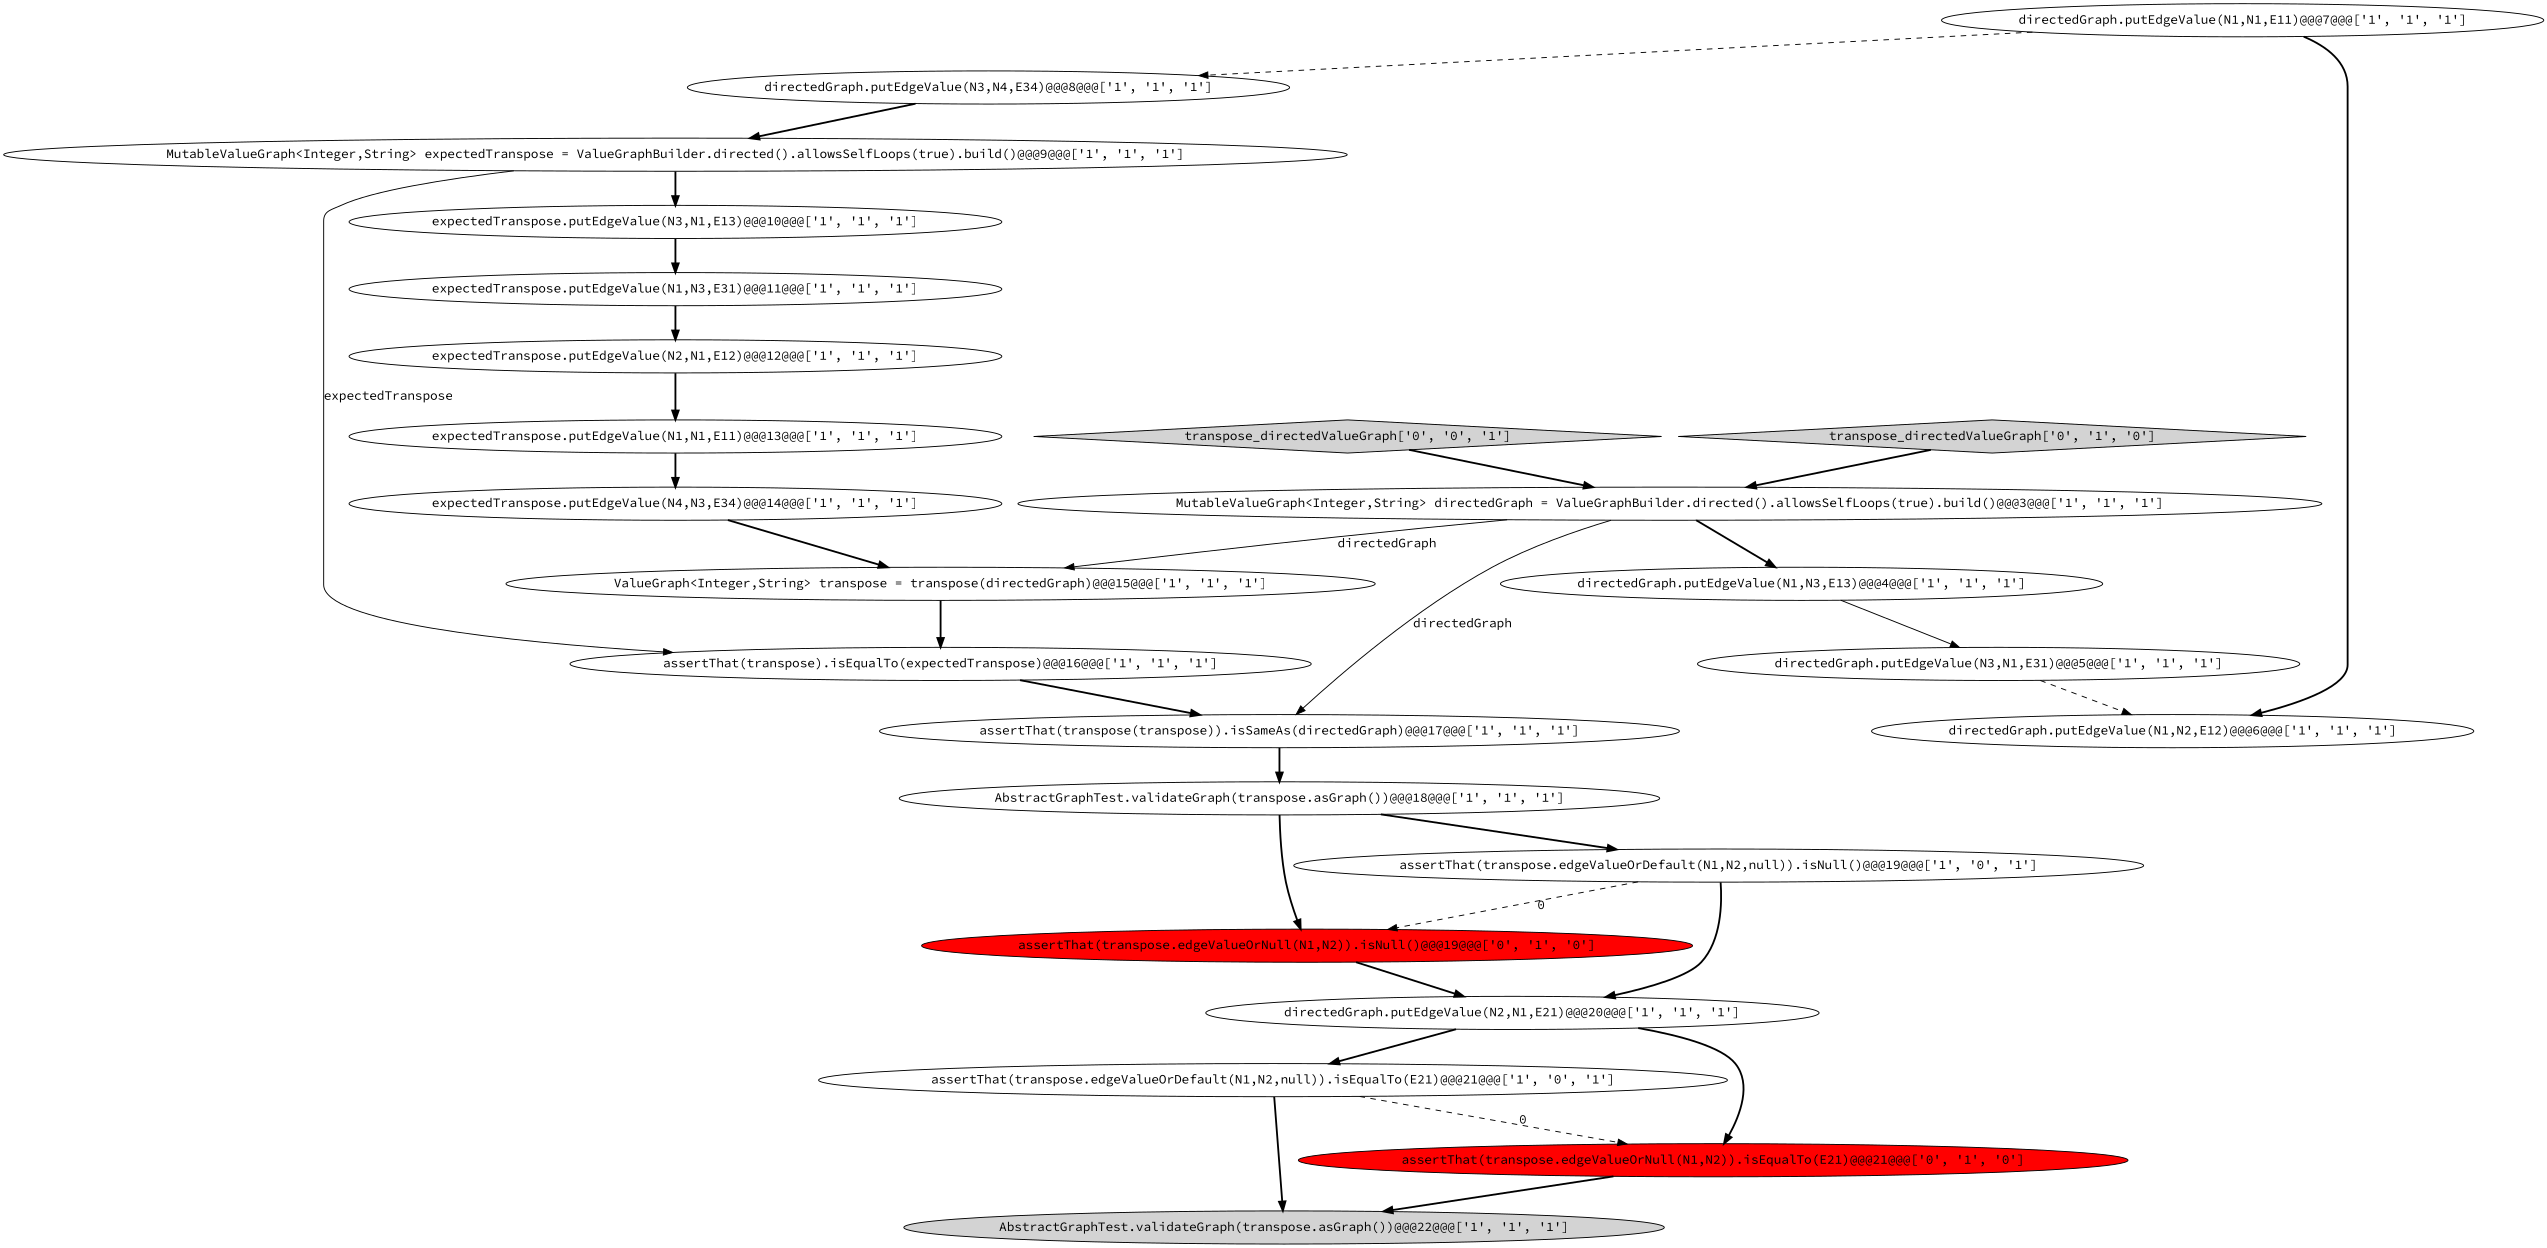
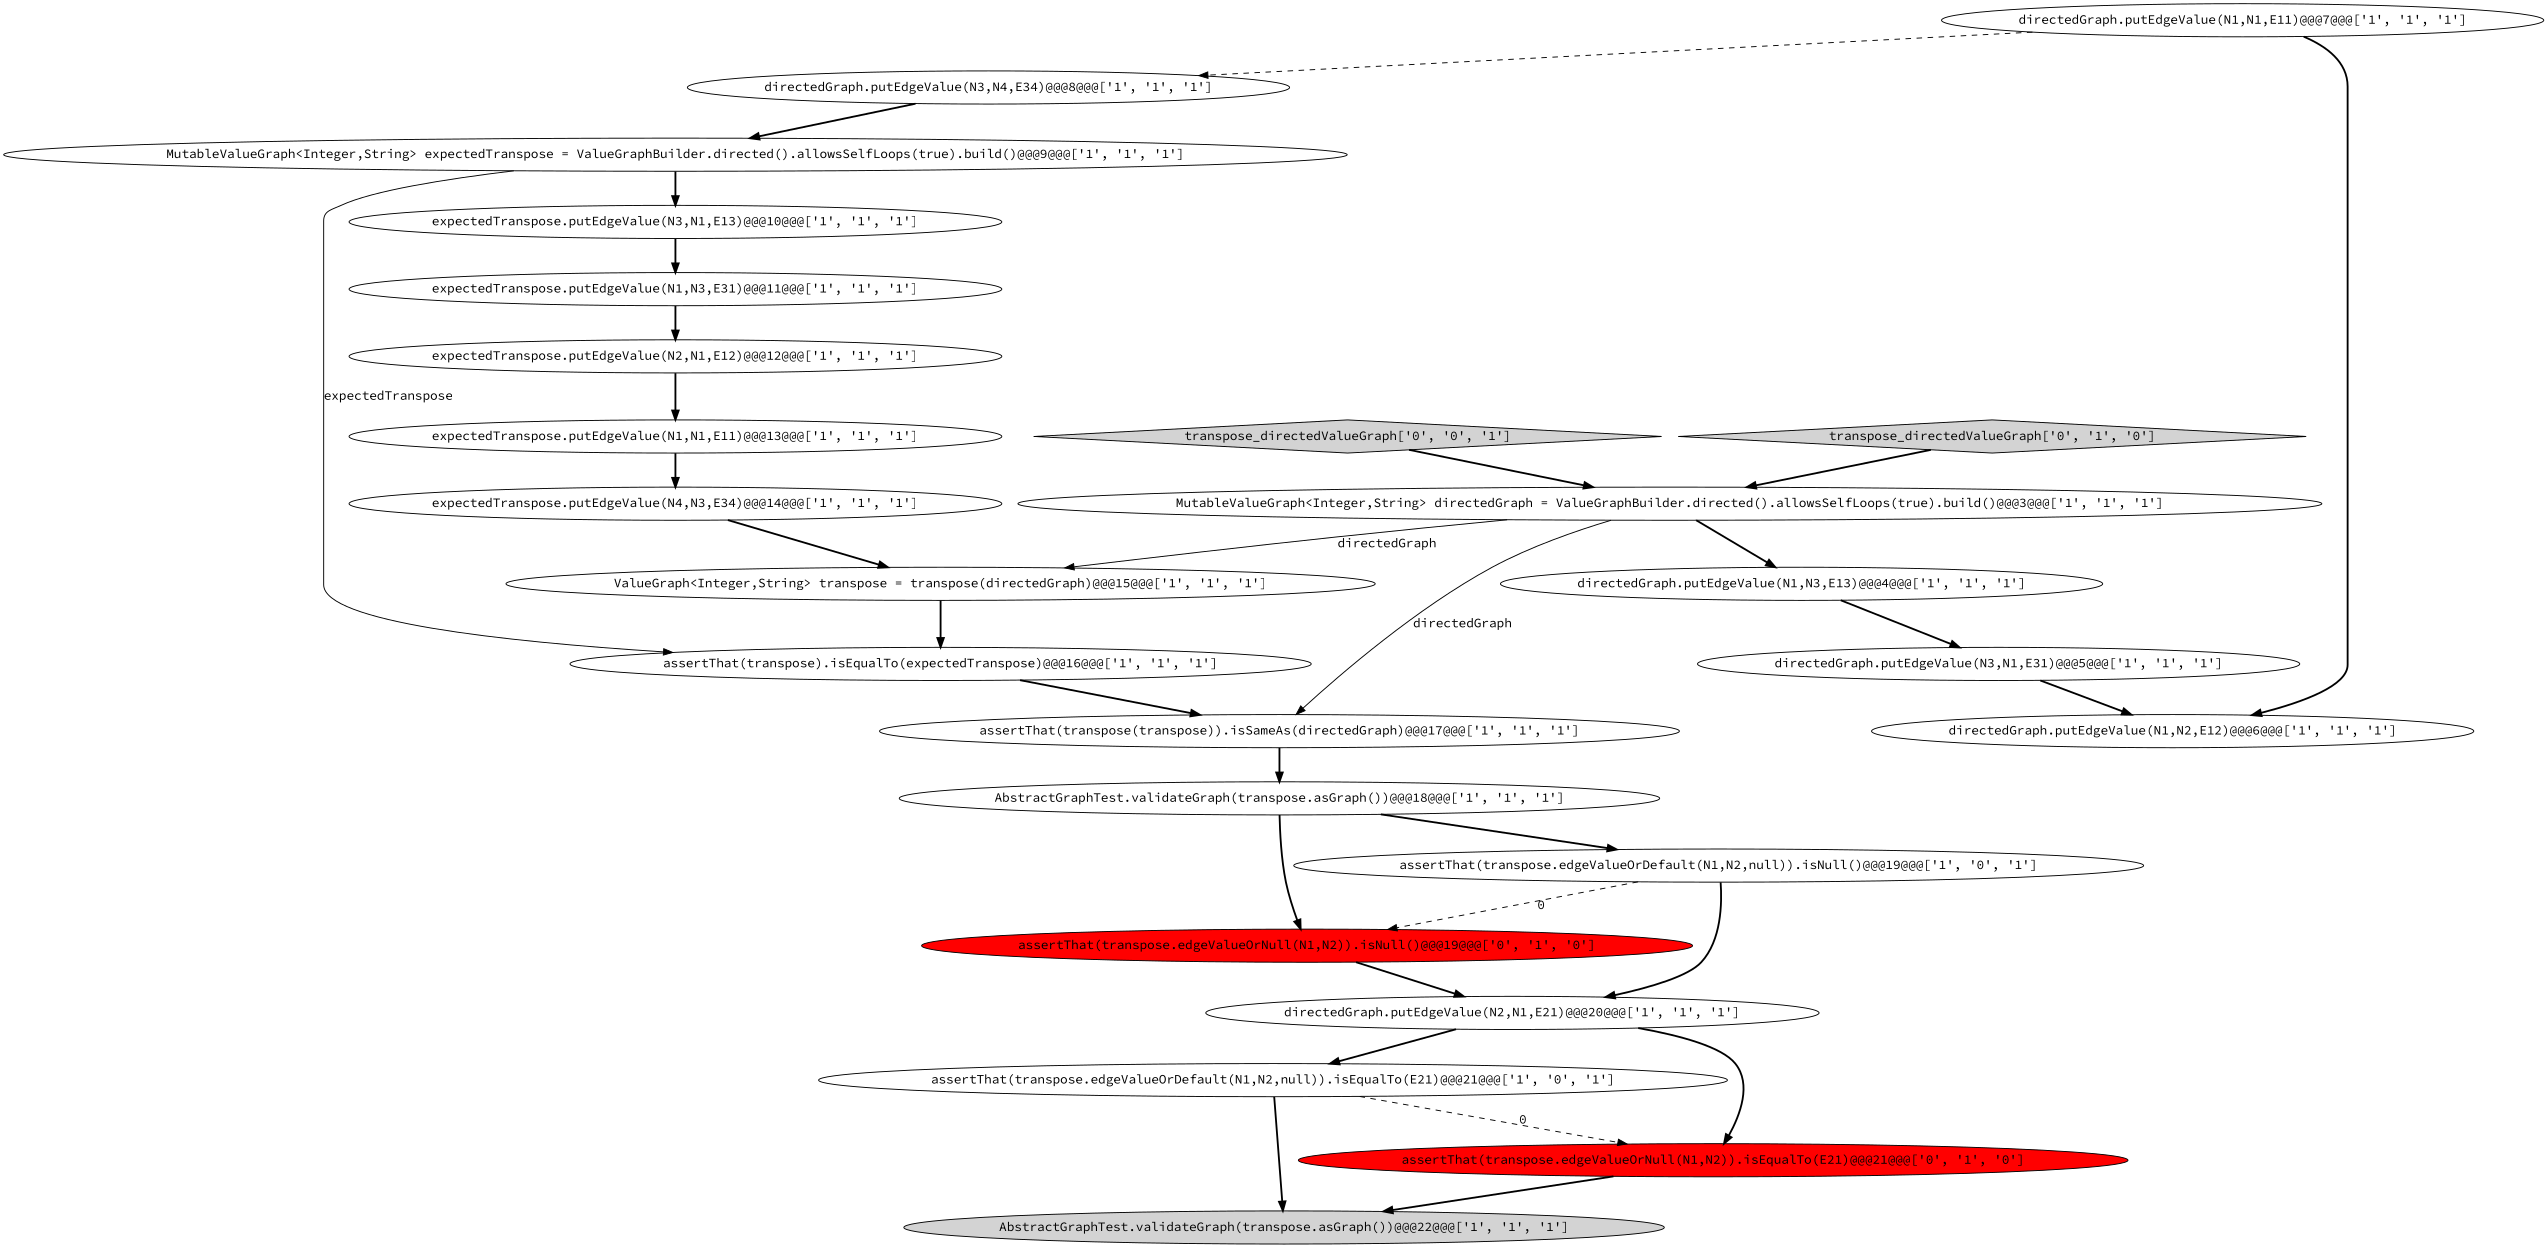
  digraph {
    fontname="Source Code Pro"
    node [fillcolor=white fontname="Source Code Pro" shape=ellipse style=filled]
    edge [fontname="Source Code Pro" style=bold]
    n1 [label="assertThat(transpose(transpose)).isSameAs(directedGraph)@@@17@@@['1', '1', '1']"]
    n2 [label="AbstractGraphTest.validateGraph(transpose.asGraph())@@@18@@@['1', '1', '1']"]
    n3 [fillcolor=red label="assertThat(transpose.edgeValueOrNull(N1,N2)).isNull()@@@19@@@['0', '1', '0']"]
    n4 [label="assertThat(transpose.edgeValueOrDefault(N1,N2,null)).isNull()@@@19@@@['1', '0', '1']"]
    n5 [label="MutableValueGraph<Integer,String> directedGraph = ValueGraphBuilder.directed().allowsSelfLoops(true).build()@@@3@@@['1', '1', '1']"]
    n6 [label="ValueGraph<Integer,String> transpose = transpose(directedGraph)@@@15@@@['1', '1', '1']"]
    n7 [label="directedGraph.putEdgeValue(N1,N3,E13)@@@4@@@['1', '1', '1']"]
    n8 [label="directedGraph.putEdgeValue(N3,N1,E31)@@@5@@@['1', '1', '1']"]
    n9 [label="directedGraph.putEdgeValue(N1,N2,E12)@@@6@@@['1', '1', '1']"]
    n10 [label="assertThat(transpose).isEqualTo(expectedTranspose)@@@16@@@['1', '1', '1']"]
    n11 [label="directedGraph.putEdgeValue(N2,N1,E21)@@@20@@@['1', '1', '1']"]
    n12 [label="assertThat(transpose.edgeValueOrDefault(N1,N2,null)).isEqualTo(E21)@@@21@@@['1', '0', '1']"]
    n13 [fillcolor=red label="assertThat(transpose.edgeValueOrNull(N1,N2)).isEqualTo(E21)@@@21@@@['0', '1', '0']"]
    n14 [fillcolor=lightgray label="AbstractGraphTest.validateGraph(transpose.asGraph())@@@22@@@['1', '1', '1']"]
    n15 [label="expectedTranspose.putEdgeValue(N4,N3,E34)@@@14@@@['1', '1', '1']"]
    n16 [label="expectedTranspose.putEdgeValue(N1,N3,E31)@@@11@@@['1', '1', '1']"]
    n17 [label="expectedTranspose.putEdgeValue(N2,N1,E12)@@@12@@@['1', '1', '1']"]
    n18 [label="expectedTranspose.putEdgeValue(N1,N1,E11)@@@13@@@['1', '1', '1']"]
    n19 [fillcolor=lightgray label="transpose_directedValueGraph['0', '1', '0']" shape=diamond]
    n20 [label="MutableValueGraph<Integer,String> expectedTranspose = ValueGraphBuilder.directed().allowsSelfLoops(true).build()@@@9@@@['1', '1', '1']"]
    n21 [label="expectedTranspose.putEdgeValue(N3,N1,E13)@@@10@@@['1', '1', '1']"]
    n22 [label="directedGraph.putEdgeValue(N3,N4,E34)@@@8@@@['1', '1', '1']"]
    n23 [label="directedGraph.putEdgeValue(N1,N1,E11)@@@7@@@['1', '1', '1']"]
    n24 [fillcolor=lightgray label="transpose_directedValueGraph['0', '0', '1']" shape=diamond]
    n1 -> n2
    n2 -> n3
    n2 -> n4
    n3 -> n11
    n4 -> n3 [label=0 style=dashed]
    n4 -> n11
    n5 -> n1 [label=directedGraph style=solid]
    n5 -> n6 [label=directedGraph style=solid]
    n5 -> n7
    n6 -> n10
-   n7 -> n8 [style=solid]
-   n8 -> n9 [style=dashed]
+   n7 -> n8
+   n8 -> n9
    n10 -> n1
    n11 -> n12
    n11 -> n13
    n12 -> n13 [label=0 style=dashed]
    n12 -> n14
    n13 -> n14
    n15 -> n6
    n16 -> n17
    n17 -> n18
    n18 -> n15
    n19 -> n5
    n20 -> n10 [label=expectedTranspose style=solid]
    n20 -> n21
    n21 -> n16
    n22 -> n20
    n23 -> n9
    n23 -> n22 [style=dashed]
    n24 -> n5
  }
